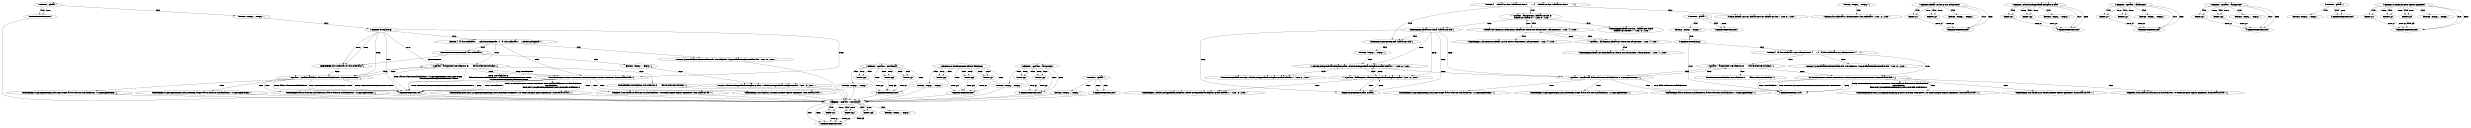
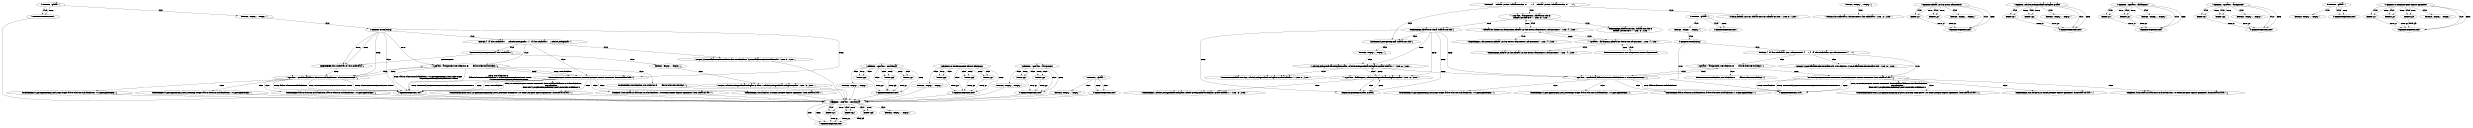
  digraph {
    n1 [label=<(METHOD,&lt;global&gt;)<SUB>1</SUB>>]
    n2 [label=<(BLOCK,&lt;empty&gt;,&lt;empty&gt;)<SUB>1</SUB>>]
    n3 [label=<(METHOD_RETURN,ANY)<SUB>1</SUB>>]
    n4 [label=<(METHOD,OnUIClosing)<SUB>1</SUB>>]
    n5 [label=<(METHOD,&lt;operator&gt;.conditional)>]
    n6 [label=<(BLOCK,{   if (show_info_bar_)     WebsiteSettingsInfo...,{   if (show_info_bar_)     WebsiteSettingsInfo...)<SUB>1</SUB>>]
    n7 [label=<(IDENTIFIER,show_info_bar_,if (show_info_bar_))<SUB>2</SUB>>]
    n8 [label=<(&lt;operator&gt;.assignment,user_decision =        did_revoke_user_ssl_deci...)<SUB>5</SUB>>]
    n9 [label=<(&lt;operator&gt;.conditional,did_revoke_user_ssl_decisions_ ? USER_CERT_DECI...)<SUB>6</SUB>>]
    n10 [label=<(UMA_HISTOGRAM_ENUMERATION,UMA_HISTOGRAM_ENUMERATION(&quot;interstitial.ssl.did...)<SUB>9</SUB>>]
    n11 [label=<(METHOD_RETURN,void)<SUB>1</SUB>>]
    n12 [label=<(CONTROL_STRUCTURE,IF,if (show_info_bar_))<SUB>2</SUB>>]
    n13 [label="<(LOCAL,SSLCertificateDecisionsDidRevoke user_decision: SSLCertificateDecisionsDidRevoke)<SUB>5</SUB>>"]
    n14 [label=<(IDENTIFIER,user_decision,user_decision =        did_revoke_user_ssl_deci...)<SUB>5</SUB>>]
    n15 [label=<(IDENTIFIER,did_revoke_user_ssl_decisions_,did_revoke_user_ssl_decisions_ ? USER_CERT_DECI...)<SUB>6</SUB>>]
    n16 [label=<(IDENTIFIER,USER_CERT_DECISIONS_REVOKED,did_revoke_user_ssl_decisions_ ? USER_CERT_DECI...)<SUB>6</SUB>>]
    n17 [label=<(IDENTIFIER,USER_CERT_DECISIONS_NOT_REVOKED,did_revoke_user_ssl_decisions_ ? USER_CERT_DECI...)<SUB>7</SUB>>]
    n18 [label=<(LITERAL,&quot;interstitial.ssl.did_user_revoke_decisions&quot;,UMA_HISTOGRAM_ENUMERATION(&quot;interstitial.ssl.did...)<SUB>9</SUB>>]
    n19 [label=<(IDENTIFIER,user_decision,UMA_HISTOGRAM_ENUMERATION(&quot;interstitial.ssl.did...)<SUB>10</SUB>>]
    n20 [label=<(IDENTIFIER,END_OF_SSL_CERTIFICATE_DECISIONS_DID_REVOKE_ENUM,UMA_HISTOGRAM_ENUMERATION(&quot;interstitial.ssl.did...)<SUB>11</SUB>>]
    n21 [label=<(BLOCK,&lt;empty&gt;,&lt;empty&gt;)<SUB>3</SUB>>]
    n22 [label="<(LOCAL,WebsiteSettingsInfoBarDelegate.Create : WebsiteSettingsInfoBarDelegate.Create)<SUB>3</SUB>>"]
    n23 [label=<(PARAM,p1)>]
    n24 [label=<(PARAM,p2)>]
    n25 [label=<(PARAM,p3)>]
    n26 [label=<(BLOCK,&lt;empty&gt;,&lt;empty&gt;)>]
    n27 [label=<(METHOD_RETURN,ANY)>]
    n28 [label=<(METHOD,&lt;operator&gt;.conditional)>]
    n29 [label=<(PARAM,p1)>]
    n30 [label=<(PARAM,p2)>]
    n31 [label=<(PARAM,p3)>]
    n32 [label=<(BLOCK,&lt;empty&gt;,&lt;empty&gt;)>]
    n33 [label=<(METHOD_RETURN,ANY)>]
    n34 [label=<(METHOD,UMA_HISTOGRAM_ENUMERATION)>]
    n35 [label=<(PARAM,p1)>]
    n36 [label=<(PARAM,p2)>]
    n37 [label=<(PARAM,p3)>]
    n38 [label=<(BLOCK,&lt;empty&gt;,&lt;empty&gt;)>]
    n39 [label=<(METHOD_RETURN,ANY)>]
    n40 [label=<(METHOD,&lt;operator&gt;.assignment)>]
    n41 [label=<(PARAM,p1)>]
    n42 [label=<(PARAM,p2)>]
    n43 [label=<(BLOCK,&lt;empty&gt;,&lt;empty&gt;)>]
    n44 [label=<(METHOD_RETURN,ANY)>]
    n45 [label=<(METHOD,&lt;global&gt;)<SUB>1</SUB>>]
    n46 [label=<(BLOCK,&lt;empty&gt;,&lt;empty&gt;)>]
    n47 [label=<(METHOD_RETURN,ANY)>]
    n48 [label=<(METHOD,&lt;global&gt;)<SUB>1</SUB>>]
    n49 [label=<(BLOCK,&lt;empty&gt;,&lt;empty&gt;)<SUB>1</SUB>>]
    n50 [label=<(METHOD_RETURN,ANY)<SUB>1</SUB>>]
    n51 [label=<(METHOD,OnUIClosing)<SUB>1</SUB>>]
    n52 [label=<(BLOCK,{   if (show_info_bar_ &amp;&amp; web_contents_) {     ...,{   if (show_info_bar_ &amp;&amp; web_contents_) {     ...)<SUB>1</SUB>>]
    n53 [label=<(METHOD_RETURN,void)<SUB>1</SUB>>]
    n54 [label="<(LOCAL,SSLCertificateDecisionsDidRevoke user_decision: SSLCertificateDecisionsDidRevoke)<SUB>9</SUB>>"]
    n55 [label=<(&lt;operator&gt;.assignment,user_decision =        did_revoke_user_ssl_deci...)<SUB>9</SUB>>]
    n56 [label=<(UMA_HISTOGRAM_ENUMERATION,UMA_HISTOGRAM_ENUMERATION(&quot;interstitial.ssl.did...)<SUB>13</SUB>>]
    n57 [label=<(&lt;operator&gt;.conditional,did_revoke_user_ssl_decisions_ ? USER_CERT_DECI...)<SUB>10</SUB>>]
    n58 [label=<(IDENTIFIER,user_decision,user_decision =        did_revoke_user_ssl_deci...)<SUB>9</SUB>>]
    n59 [label=<(LITERAL,&quot;interstitial.ssl.did_user_revoke_decisions&quot;,UMA_HISTOGRAM_ENUMERATION(&quot;interstitial.ssl.did...)<SUB>13</SUB>>]
    n60 [label=<(IDENTIFIER,user_decision,UMA_HISTOGRAM_ENUMERATION(&quot;interstitial.ssl.did...)<SUB>14</SUB>>]
    n61 [label=<(IDENTIFIER,END_OF_SSL_CERTIFICATE_DECISIONS_DID_REVOKE_ENUM,UMA_HISTOGRAM_ENUMERATION(&quot;interstitial.ssl.did...)<SUB>15</SUB>>]
    n62 [label=<(BLOCK,&lt;empty&gt;,&lt;empty&gt;)<SUB>2</SUB>>]
    n63 [label="<(LOCAL,show_info_bar_ web_contents_: show_info_bar_)<SUB>2</SUB>>"]
    n64 [label=<(BLOCK,{     InfoBarService* infobar_service =        ...,{     InfoBarService* infobar_service =        ...)<SUB>2</SUB>>]
    n65 [label="<(LOCAL,InfoBarService* infobar_service: InfoBarService*)<SUB>3</SUB>>"]
    n66 [label="<(&lt;operator&gt;.assignment,* infobar_service =\n        InfoBarService::Fro...)<SUB>3</SUB>>"]
    n67 [label=<(CONTROL_STRUCTURE,IF,if (infobar_service))<SUB>5</SUB>>]
    n68 [label="<(IDENTIFIER,infobar_service,* infobar_service =\n        InfoBarService::Fro...)<SUB>3</SUB>>"]
    n69 [label="<(InfoBarService.FromWebContents,InfoBarService::FromWebContents(web_contents_))<SUB>4</SUB>>"]
    n70 [label=<(IDENTIFIER,infobar_service,if (infobar_service))<SUB>5</SUB>>]
    n71 [label=<(BLOCK,&lt;empty&gt;,&lt;empty&gt;)<SUB>6</SUB>>]
    n72 [label="<(&lt;operator&gt;.fieldAccess,InfoBarService::FromWebContents)<SUB>4</SUB>>"]
    n73 [label="<(IDENTIFIER,web_contents_,InfoBarService::FromWebContents(web_contents_))<SUB>4</SUB>>"]
    n74 [label="<(WebsiteSettingsInfoBarDelegate.Create,WebsiteSettingsInfoBarDelegate::Create(infobar_...)<SUB>6</SUB>>"]
    n75 [label="<(&lt;operator&gt;.fieldAccess,WebsiteSettingsInfoBarDelegate::Create)<SUB>6</SUB>>"]
    n76 [label=<(FIELD_IDENTIFIER,Create,Create)<SUB>6</SUB>>]
    n77 [label="<(IDENTIFIER,InfoBarService,InfoBarService::FromWebContents(web_contents_))<SUB>4</SUB>>"]
+   n78 [label=<(FIELD_IDENTIFIER,FromWebContents,FromWebContents)<SUB>4</SUB>>]
    n79 [label="<(IDENTIFIER,infobar_service,WebsiteSettingsInfoBarDelegate::Create(infobar_...)<SUB>6</SUB>>"]
    n80 [label="<(IDENTIFIER,WebsiteSettingsInfoBarDelegate,WebsiteSettingsInfoBarDelegate::Create(infobar_...)<SUB>6</SUB>>"]
    n81 [label=<(IDENTIFIER,did_revoke_user_ssl_decisions_,did_revoke_user_ssl_decisions_ ? USER_CERT_DECI...)<SUB>10</SUB>>]
    n82 [label=<(IDENTIFIER,USER_CERT_DECISIONS_REVOKED,did_revoke_user_ssl_decisions_ ? USER_CERT_DECI...)<SUB>10</SUB>>]
    n83 [label=<(IDENTIFIER,USER_CERT_DECISIONS_NOT_REVOKED,did_revoke_user_ssl_decisions_ ? USER_CERT_DECI...)<SUB>11</SUB>>]
    n84 [label=<(METHOD,InfoBarService.FromWebContents)>]
    n85 [label=<(PARAM,p1)>]
    n86 [label=<(PARAM,p2)>]
    n87 [label=<(BLOCK,&lt;empty&gt;,&lt;empty&gt;)>]
    n88 [label=<(METHOD_RETURN,ANY)>]
    n89 [label=<(METHOD,WebsiteSettingsInfoBarDelegate.Create)>]
    n90 [label=<(PARAM,p1)>]
    n91 [label=<(PARAM,p2)>]
    n92 [label=<(BLOCK,&lt;empty&gt;,&lt;empty&gt;)>]
    n93 [label=<(METHOD_RETURN,ANY)>]
    n94 [label=<(METHOD,&lt;operator&gt;.fieldAccess)>]
    n95 [label=<(PARAM,p1)>]
    n96 [label=<(PARAM,p2)>]
    n97 [label=<(BLOCK,&lt;empty&gt;,&lt;empty&gt;)>]
    n98 [label=<(METHOD_RETURN,ANY)>]
    n99 [label=<(METHOD,&lt;operator&gt;.assignment)>]
    n100 [label=<(PARAM,p1)>]
    n101 [label=<(PARAM,p2)>]
    n102 [label=<(BLOCK,&lt;empty&gt;,&lt;empty&gt;)>]
    n103 [label=<(METHOD_RETURN,ANY)>]
    n104 [label=<(METHOD,&lt;global&gt;)<SUB>1</SUB>>]
    n105 [label=<(BLOCK,&lt;empty&gt;,&lt;empty&gt;)>]
    n106 [label=<(METHOD_RETURN,ANY)>]
    n107 [label=<(METHOD,UMA_HISTOGRAM_ENUMERATION)>]
    n108 [label=<(PARAM,p1)>]
    n109 [label=<(PARAM,p2)>]
    n110 [label=<(PARAM,p3)>]
    n111 [label=<(BLOCK,&lt;empty&gt;,&lt;empty&gt;)>]
    n112 [label=<(METHOD_RETURN,ANY)>]
    n1 -> n2 [label="AST: "]
    n1 -> n3 [label="AST: "]
    n1 -> n3 [label="CFG: "]
    n2 -> n4 [label="AST: "]
    n3 -> n5
    n4 -> n6 [label="AST: "]
    n4 -> n7 [label="CFG: "]
    n4 -> n7 [label="DDG: "]
    n4 -> n8 [label="DDG: "]
    n4 -> n9 [label="DDG: "]
    n4 -> n10 [label="DDG: "]
    n4 -> n11 [label="AST: "]
    n5 -> n23 [label="AST: "]
    n5 -> n23 [label="DDG: "]
    n5 -> n24 [label="AST: "]
    n5 -> n24 [label="DDG: "]
    n5 -> n25 [label="AST: "]
    n5 -> n25 [label="DDG: "]
    n5 -> n26 [label="AST: "]
    n5 -> n27 [label="AST: "]
    n5 -> n27 [label="CFG: "]
    n6 -> n8 [label="AST: "]
    n6 -> n10 [label="AST: "]
    n6 -> n12 [label="AST: "]
    n6 -> n13 [label="AST: "]
    n7 -> n9 [label="CFG: "]
    n8 -> n9 [label="AST: "]
    n8 -> n10 [label="CFG: "]
    n8 -> n10 [label="DDG: user_decision"]
    n8 -> n11 [label="DDG: did_revoke_user_ssl_decisions_ ? USER_CERT_DECISIONS_REVOKED\n                                     : USER_CERT_DECISIONS_NOT_REVOKED"]
    n8 -> n11 [label="DDG: user_decision =\n       did_revoke_user_ssl_decisions_ ? USER_CERT_DECISIONS_REVOKED\n                                     : USER_CERT_DECISIONS_NOT_REVOKED"]
    n8 -> n14 [label="AST: "]
    n9 -> n8 [label="CFG: "]
    n9 -> n11 [label="DDG: USER_CERT_DECISIONS_NOT_REVOKED"]
    n9 -> n11 [label="DDG: USER_CERT_DECISIONS_REVOKED"]
    n9 -> n11 [label="DDG: did_revoke_user_ssl_decisions_"]
    n9 -> n15 [label="AST: "]
    n9 -> n16 [label="AST: "]
    n9 -> n17 [label="AST: "]
    n10 -> n11 [label="CFG: "]
    n10 -> n11 [label="DDG: user_decision"]
    n10 -> n11 [label="DDG: UMA_HISTOGRAM_ENUMERATION(&quot;interstitial.ssl.did_user_revoke_decisions&quot;,\n                            user_decision,\n                            END_OF_SSL_CERTIFICATE_DECISIONS_DID_REVOKE_ENUM)"]
    n10 -> n11 [label="DDG: END_OF_SSL_CERTIFICATE_DECISIONS_DID_REVOKE_ENUM"]
    n10 -> n18 [label="AST: "]
    n10 -> n19 [label="AST: "]
    n10 -> n20 [label="AST: "]
    n11 -> n5
    n12 -> n7 [label="CERTIFICATE: "]
    n12 -> n21 [label="AST: "]
    n13 -> n5
    n14 -> n5
    n15 -> n5
    n16 -> n5
    n17 -> n5
    n18 -> n5
    n19 -> n5
    n20 -> n5
    n21 -> n22 [label="AST: "]
    n22 -> n5
    n23 -> n27 [label="DDG: p1"]
    n24 -> n27 [label="DDG: p2"]
    n25 -> n27 [label="DDG: p3"]
    n28 -> n29 [label="AST: "]
    n28 -> n29 [label="DDG: "]
    n28 -> n30 [label="AST: "]
    n28 -> n30 [label="DDG: "]
    n28 -> n31 [label="AST: "]
    n28 -> n31 [label="DDG: "]
    n28 -> n32 [label="AST: "]
    n28 -> n33 [label="AST: "]
    n28 -> n33 [label="CFG: "]
    n29 -> n33 [label="DDG: p1"]
    n30 -> n33 [label="DDG: p2"]
    n31 -> n33 [label="DDG: p3"]
    n32 -> n5
    n33 -> n5
    n34 -> n35 [label="AST: "]
    n34 -> n35 [label="DDG: "]
    n34 -> n36 [label="AST: "]
    n34 -> n36 [label="DDG: "]
    n34 -> n37 [label="AST: "]
    n34 -> n37 [label="DDG: "]
    n34 -> n38 [label="AST: "]
    n34 -> n39 [label="AST: "]
    n34 -> n39 [label="CFG: "]
    n35 -> n39 [label="DDG: p1"]
    n36 -> n39 [label="DDG: p2"]
    n37 -> n39 [label="DDG: p3"]
    n38 -> n5
    n39 -> n5
    n40 -> n41 [label="AST: "]
    n40 -> n41 [label="DDG: "]
    n40 -> n42 [label="AST: "]
    n40 -> n42 [label="DDG: "]
    n40 -> n43 [label="AST: "]
    n40 -> n44 [label="AST: "]
    n40 -> n44 [label="CFG: "]
    n41 -> n44 [label="DDG: p1"]
    n42 -> n44 [label="DDG: p2"]
    n43 -> n5
    n44 -> n5
    n45 -> n46 [label="AST: "]
    n45 -> n47 [label="AST: "]
    n45 -> n47 [label="CFG: "]
    n46 -> n5
    n47 -> n5
    n48 -> n49 [label="AST: "]
    n48 -> n50 [label="AST: "]
    n48 -> n50 [label="CFG: "]
    n49 -> n51 [label="AST: "]
    n51 -> n52 [label="AST: "]
    n51 -> n53 [label="AST: "]
    n52 -> n54 [label="AST: "]
    n52 -> n55 [label="AST: "]
    n52 -> n56 [label="AST: "]
    n55 -> n56 [label="CFG: "]
    n55 -> n57 [label="AST: "]
    n55 -> n58 [label="AST: "]
    n56 -> n53 [label="CFG: "]
    n56 -> n53 [label="DDG: UMA_HISTOGRAM_ENUMERATION(&quot;interstitial.ssl.did_user_revoke_decisions&quot;,\n                            user_decision,\n                            END_OF_SSL_CERTIFICATE_DECISIONS_DID_REVOKE_ENUM)"]
    n56 -> n53 [label="DDG: user_decision"]
    n56 -> n53 [label="DDG: END_OF_SSL_CERTIFICATE_DECISIONS_DID_REVOKE_ENUM"]
    n56 -> n59 [label="AST: "]
    n56 -> n60 [label="AST: "]
    n56 -> n61 [label="AST: "]
    n57 -> n53 [label="DDG: did_revoke_user_ssl_decisions_"]
    n57 -> n55 [label="CFG: "]
    n57 -> n81 [label="AST: "]
    n57 -> n82 [label="AST: "]
    n57 -> n83 [label="AST: "]
    n62 -> n63 [label="AST: "]
    n64 -> n65 [label="AST: "]
    n64 -> n66 [label="AST: "]
    n64 -> n67 [label="AST: "]
    n66 -> n68 [label="AST: "]
    n66 -> n69 [label="AST: "]
    n66 -> n70 [label="CFG: "]
    n67 -> n71 [label="AST: "]
    n69 -> n66 [label="CFG: "]
    n69 -> n72 [label="AST: "]
    n69 -> n73 [label="AST: "]
    n70 -> n57 [label="CFG: "]
    n70 -> n67 [label="AST: "]
    n70 -> n74 [label="CDG: "]
    n70 -> n75 [label="CDG: "]
    n70 -> n76 [label="CFG: "]
    n70 -> n76 [label="CDG: "]
    n71 -> n74 [label="AST: "]
    n72 -> n69 [label="CFG: "]
    n72 -> n77 [label="AST: "]
+   n72 -> n78 [label="AST: "]
    n74 -> n57 [label="CFG: "]
    n74 -> n75 [label="AST: "]
    n74 -> n79 [label="AST: "]
    n75 -> n74 [label="CFG: "]
    n75 -> n76 [label="AST: "]
    n75 -> n80 [label="AST: "]
    n76 -> n75 [label="CFG: "]
+   n78 -> n72 [label="CFG: "]
    n84 -> n85 [label="AST: "]
    n84 -> n85 [label="DDG: "]
    n84 -> n86 [label="AST: "]
    n84 -> n86 [label="DDG: "]
    n84 -> n87 [label="AST: "]
    n84 -> n88 [label="AST: "]
    n84 -> n88 [label="CFG: "]
    n85 -> n88 [label="DDG: p1"]
    n86 -> n88 [label="DDG: p2"]
    n89 -> n90 [label="AST: "]
    n89 -> n90 [label="DDG: "]
    n89 -> n91 [label="AST: "]
    n89 -> n91 [label="DDG: "]
    n89 -> n92 [label="AST: "]
    n89 -> n93 [label="AST: "]
    n89 -> n93 [label="CFG: "]
    n90 -> n93 [label="DDG: p1"]
    n91 -> n93 [label="DDG: p2"]
    n94 -> n95 [label="AST: "]
    n94 -> n95 [label="DDG: "]
    n94 -> n96 [label="AST: "]
    n94 -> n96 [label="DDG: "]
    n94 -> n97 [label="AST: "]
    n94 -> n98 [label="AST: "]
    n94 -> n98 [label="CFG: "]
    n95 -> n98 [label="DDG: p1"]
    n96 -> n98 [label="DDG: p2"]
    n99 -> n100 [label="AST: "]
    n99 -> n100 [label="DDG: "]
    n99 -> n101 [label="AST: "]
    n99 -> n101 [label="DDG: "]
    n99 -> n102 [label="AST: "]
    n99 -> n103 [label="AST: "]
    n99 -> n103 [label="CFG: "]
    n100 -> n103 [label="DDG: p1"]
    n101 -> n103 [label="DDG: p2"]
    n104 -> n105 [label="AST: "]
    n104 -> n106 [label="AST: "]
    n104 -> n106 [label="CFG: "]
    n107 -> n108 [label="AST: "]
    n107 -> n108 [label="DDG: "]
    n107 -> n109 [label="AST: "]
    n107 -> n109 [label="DDG: "]
    n107 -> n110 [label="AST: "]
    n107 -> n110 [label="DDG: "]
    n107 -> n111 [label="AST: "]
    n107 -> n112 [label="AST: "]
    n107 -> n112 [label="CFG: "]
    n108 -> n112 [label="DDG: p1"]
    n109 -> n112 [label="DDG: p2"]
    n110 -> n112 [label="DDG: p3"]
  }
